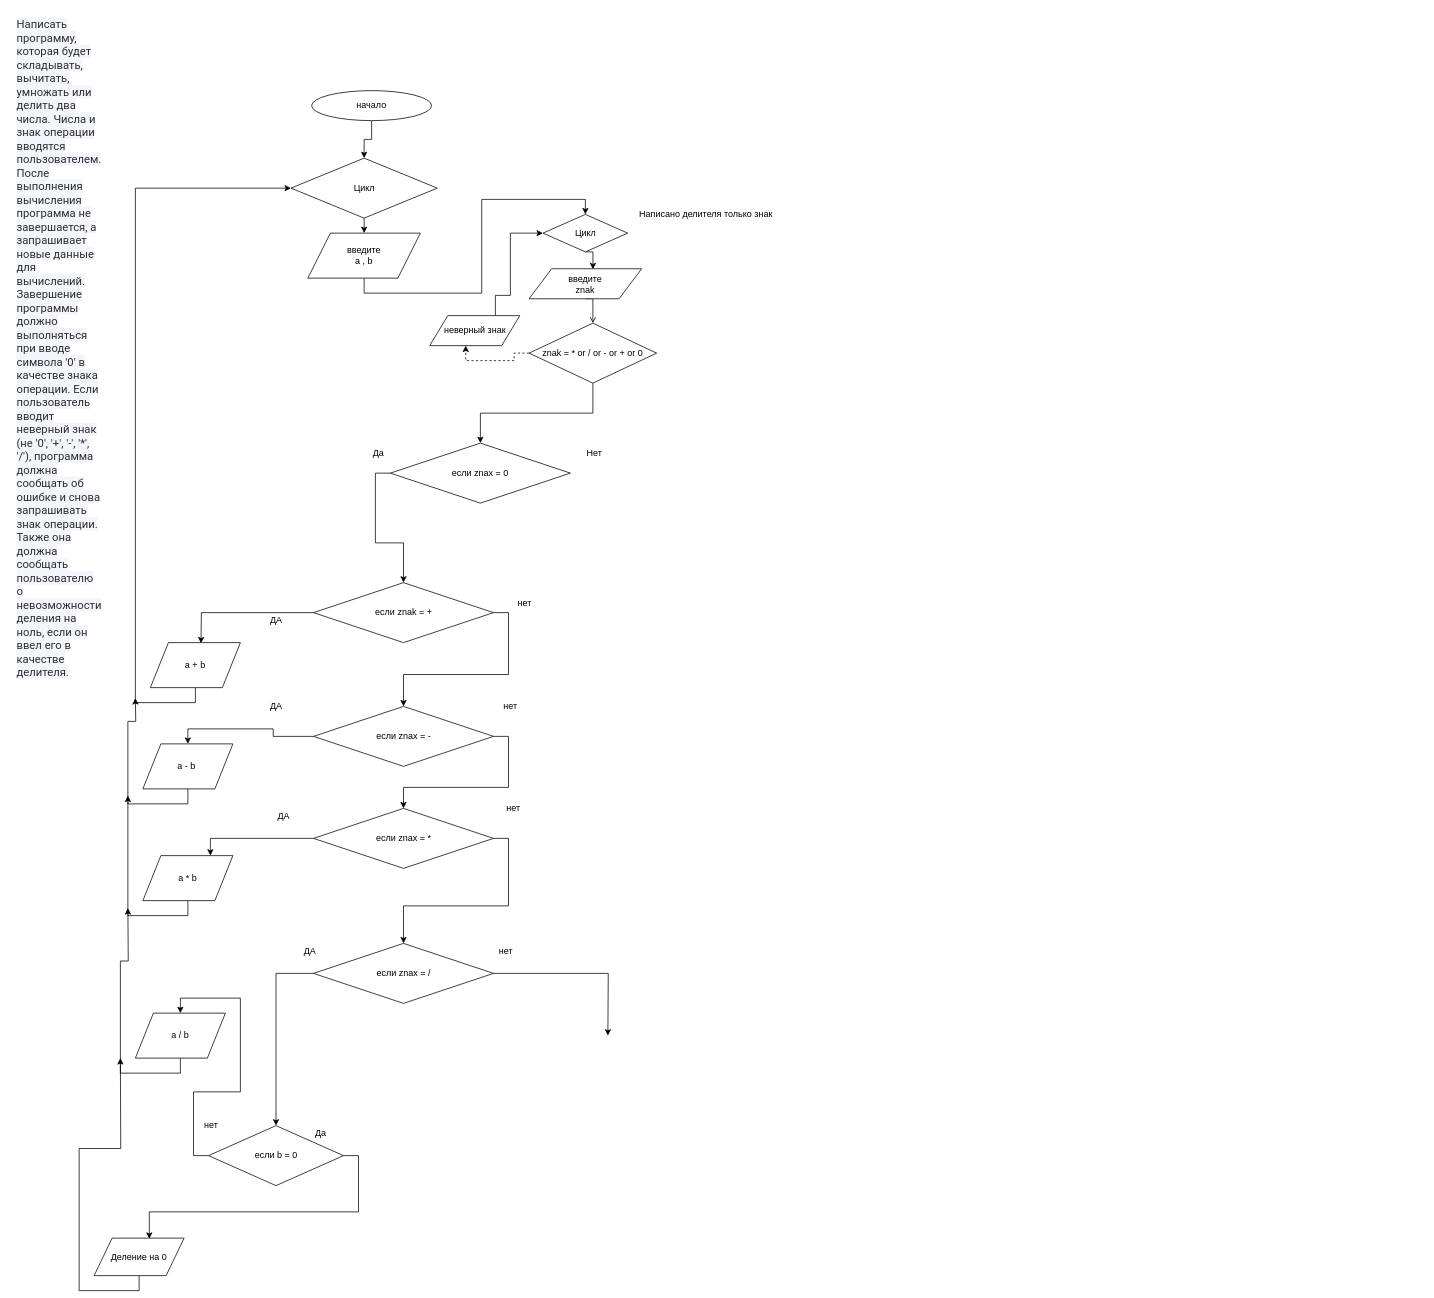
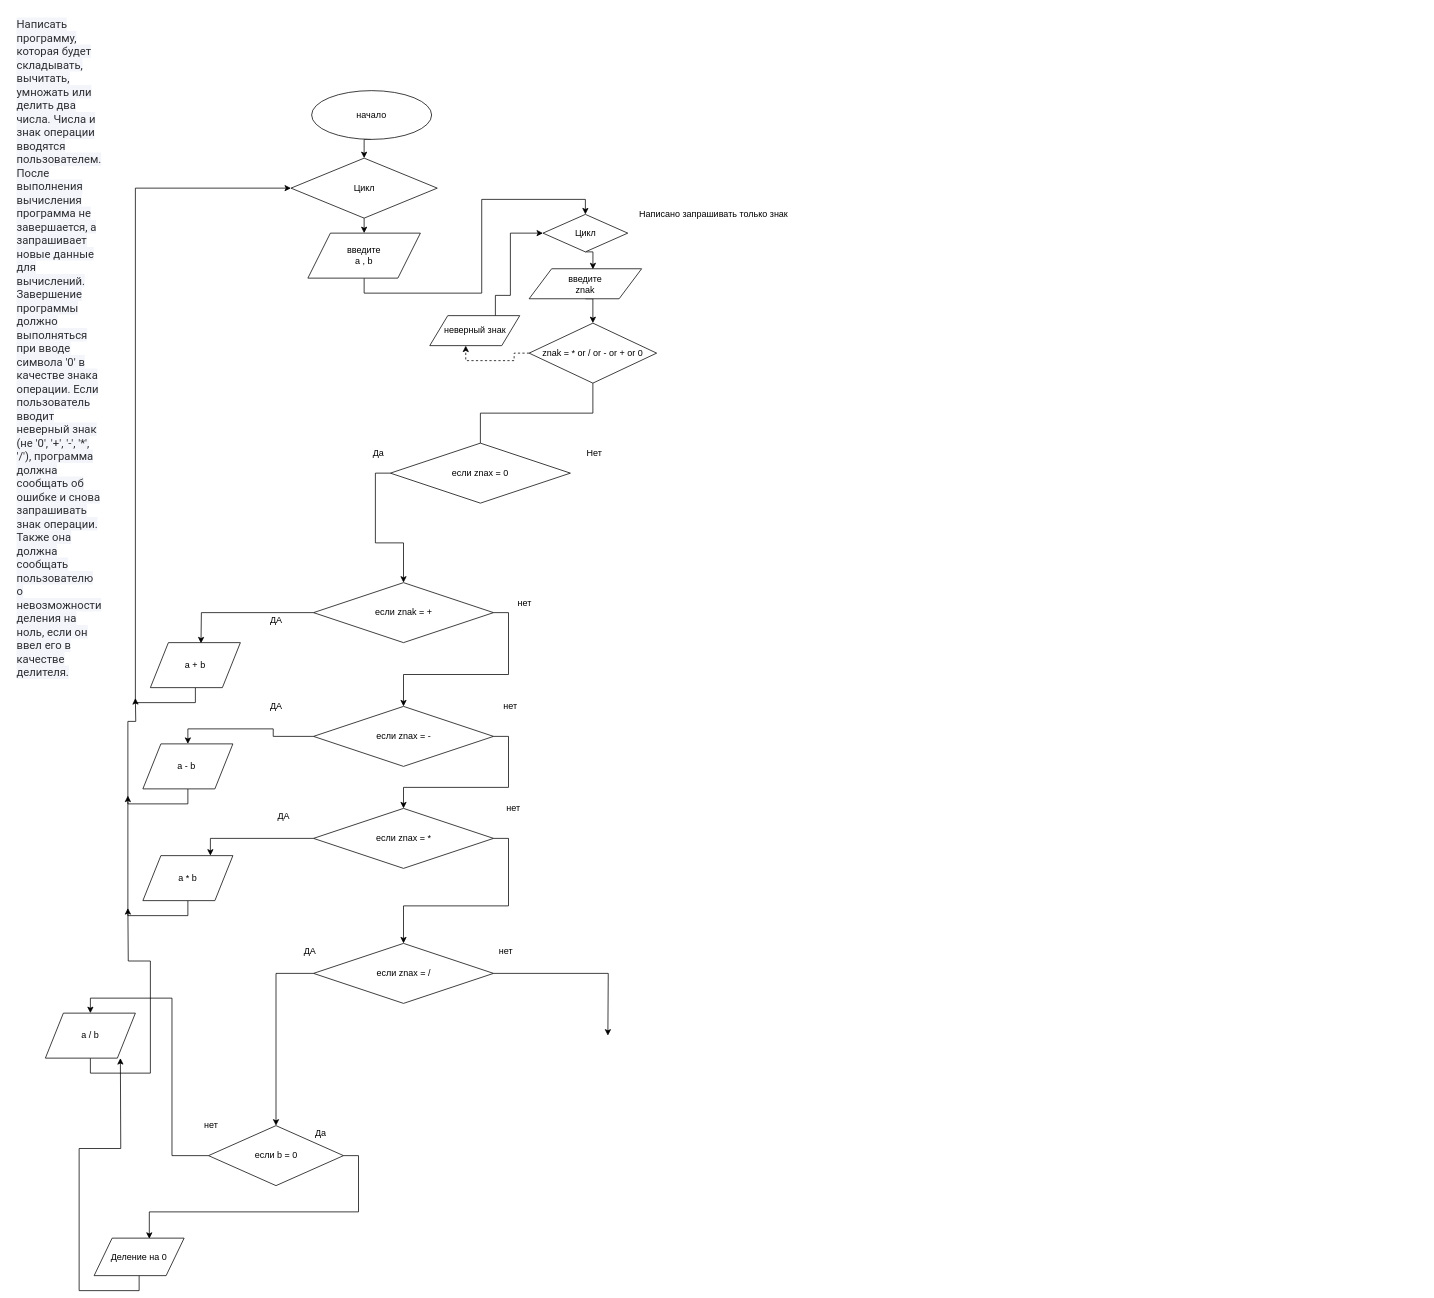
  <mxCell id="0" />
  <mxCell id="1" parent="0" />
  <mxCell id="2" style="edgeStyle=orthogonalEdgeStyle;rounded=0;orthogonalLoop=1;jettySize=auto;html=1;exitX=0.5;exitY=1;exitDx=0;exitDy=0;entryX=0.5;entryY=0;entryDx=0;entryDy=0;" parent="1" source="3" target="40" edge="1"><mxGeometry relative="1" as="geometry" /></mxCell>
- <mxCell id="3" value="начало" style="ellipse;whiteSpace=wrap;html=1;" parent="1" vertex="1"><mxGeometry x="415" y="120" width="160" height="40" as="geometry" /></mxCell>
+ <mxCell id="3" value="начало" style="ellipse;whiteSpace=wrap;html=1;" parent="1" vertex="1"><mxGeometry x="415" y="120" width="160" height="65" as="geometry" /></mxCell>
  <mxCell id="4" value="&lt;span style=&quot;color: rgb(44 , 45 , 48) ; font-family: &amp;#34;roboto&amp;#34; , &amp;#34;san francisco&amp;#34; , &amp;#34;helvetica neue&amp;#34; , &amp;#34;helvetica&amp;#34; , &amp;#34;arial&amp;#34; ; font-size: 15px ; white-space: normal ; background-color: rgb(244 , 245 , 250)&quot;&gt;Написать программу, которая будет складывать, вычитать, умножать или делить два числа. Числа и знак операции вводятся пользователем. После выполнения вычисления программа не завершается, а запрашивает новые данные для вычислений. Завершение программы должно выполняться при вводе символа '0' в качестве знака операции. Если пользователь вводит неверный знак (не '0', '+', '-', '*', '/'), программа должна сообщать об ошибке и снова запрашивать знак операции. Также она должна сообщать пользователю о невозможности деления на ноль, если он ввел его в качестве делителя.&lt;/span&gt;" style="text;html=1;resizable=0;points=[];autosize=1;align=left;verticalAlign=top;spacingTop=-4;" parent="1" vertex="1"><mxGeometry x="20" width="1870" height="50" as="geometry" y="20" /></mxCell>
  <mxCell id="5" style="edgeStyle=orthogonalEdgeStyle;rounded=0;orthogonalLoop=1;jettySize=auto;html=1;exitX=0;exitY=0.5;exitDx=0;exitDy=0;entryX=0.5;entryY=0;entryDx=0;entryDy=0;" parent="1" source="6" target="11" edge="1"><mxGeometry relative="1" as="geometry"><mxPoint x="517.5" y="667" as="sourcePoint" /></mxGeometry></mxCell>
  <mxCell id="6" value="если znax = 0" style="rhombus;whiteSpace=wrap;html=1;" parent="1" vertex="1"><mxGeometry x="520" y="590" width="240" height="80" as="geometry" /></mxCell>
  <mxCell id="7" style="edgeStyle=orthogonalEdgeStyle;rounded=0;orthogonalLoop=1;jettySize=auto;html=1;exitX=0.5;exitY=1;exitDx=0;exitDy=0;entryX=0.5;entryY=0;entryDx=0;entryDy=0;" parent="1" source="8" target="50" edge="1"><mxGeometry relative="1" as="geometry" /></mxCell>
  <mxCell id="8" value="введите&lt;br&gt;a ,&amp;nbsp;b" style="shape=parallelogram;perimeter=parallelogramPerimeter;whiteSpace=wrap;html=1;" parent="1" vertex="1"><mxGeometry x="410" y="310" width="150" height="60" as="geometry" /></mxCell>
  <mxCell id="9" style="edgeStyle=orthogonalEdgeStyle;rounded=0;orthogonalLoop=1;jettySize=auto;html=1;exitX=0;exitY=0.5;exitDx=0;exitDy=0;" parent="1" source="11" edge="1"><mxGeometry relative="1" as="geometry"><mxPoint x="267.5" y="857" as="targetPoint" /></mxGeometry></mxCell>
  <mxCell id="10" style="edgeStyle=orthogonalEdgeStyle;rounded=0;orthogonalLoop=1;jettySize=auto;html=1;exitX=1;exitY=0.5;exitDx=0;exitDy=0;entryX=0.5;entryY=0;entryDx=0;entryDy=0;" parent="1" source="11" target="14" edge="1"><mxGeometry relative="1" as="geometry" /></mxCell>
  <mxCell id="11" value="если znak = +" style="rhombus;whiteSpace=wrap;html=1;" parent="1" vertex="1"><mxGeometry x="417.5" y="776" width="240" height="80" as="geometry" /></mxCell>
  <mxCell id="12" style="edgeStyle=orthogonalEdgeStyle;rounded=0;orthogonalLoop=1;jettySize=auto;html=1;exitX=0;exitY=0.5;exitDx=0;exitDy=0;entryX=0.5;entryY=0;entryDx=0;entryDy=0;" parent="1" source="14" target="34" edge="1"><mxGeometry relative="1" as="geometry"><mxPoint x="230" y="981" as="targetPoint" /></mxGeometry></mxCell>
  <mxCell id="13" style="edgeStyle=orthogonalEdgeStyle;rounded=0;orthogonalLoop=1;jettySize=auto;html=1;exitX=1;exitY=0.5;exitDx=0;exitDy=0;" parent="1" source="14" target="17" edge="1"><mxGeometry relative="1" as="geometry" /></mxCell>
  <mxCell id="14" value="если znax = -" style="rhombus;whiteSpace=wrap;html=1;" parent="1" vertex="1"><mxGeometry x="417.5" y="941" width="240" height="80" as="geometry" /></mxCell>
  <mxCell id="15" style="edgeStyle=orthogonalEdgeStyle;rounded=0;orthogonalLoop=1;jettySize=auto;html=1;exitX=1;exitY=0.5;exitDx=0;exitDy=0;entryX=0.5;entryY=0;entryDx=0;entryDy=0;" parent="1" source="17" target="20" edge="1"><mxGeometry relative="1" as="geometry" /></mxCell>
  <mxCell id="16" style="edgeStyle=orthogonalEdgeStyle;rounded=0;orthogonalLoop=1;jettySize=auto;html=1;exitX=0;exitY=0.5;exitDx=0;exitDy=0;entryX=0.75;entryY=0;entryDx=0;entryDy=0;" parent="1" source="17" target="36" edge="1"><mxGeometry relative="1" as="geometry"><mxPoint x="305.5" y="1177" as="targetPoint" /></mxGeometry></mxCell>
  <mxCell id="17" value="если znax = *" style="rhombus;whiteSpace=wrap;html=1;" parent="1" vertex="1"><mxGeometry x="417.5" y="1077" width="240" height="80" as="geometry" /></mxCell>
  <mxCell id="18" style="edgeStyle=orthogonalEdgeStyle;rounded=0;orthogonalLoop=1;jettySize=auto;html=1;exitX=0;exitY=0.5;exitDx=0;exitDy=0;" parent="1" source="20" target="43" edge="1"><mxGeometry relative="1" as="geometry"><mxPoint x="257.5" y="1357" as="targetPoint" /></mxGeometry></mxCell>
  <mxCell id="19" style="edgeStyle=orthogonalEdgeStyle;rounded=0;orthogonalLoop=1;jettySize=auto;html=1;exitX=1;exitY=0.5;exitDx=0;exitDy=0;" parent="1" source="20" edge="1"><mxGeometry relative="1" as="geometry"><mxPoint x="810" y="1380" as="targetPoint" /></mxGeometry></mxCell>
  <mxCell id="20" value="если znax = /" style="rhombus;whiteSpace=wrap;html=1;" parent="1" vertex="1"><mxGeometry x="417.5" y="1257" width="240" height="80" as="geometry" /></mxCell>
  <mxCell id="21" value="Нет&lt;br&gt;" style="text;html=1;resizable=0;points=[];autosize=1;align=left;verticalAlign=top;spacingTop=-4;" parent="1" vertex="1"><mxGeometry x="780" y="594" width="40" height="20" as="geometry" /></mxCell>
  <mxCell id="22" value="Да" style="text;html=1;resizable=0;points=[];autosize=1;align=left;verticalAlign=top;spacingTop=-4;" parent="1" vertex="1"><mxGeometry x="495" y="594" width="30" height="20" as="geometry" /></mxCell>
  <mxCell id="23" value="ДА" style="text;html=1;resizable=0;points=[];autosize=1;align=left;verticalAlign=top;spacingTop=-4;" parent="1" vertex="1"><mxGeometry x="357.5" y="816" width="30" height="20" as="geometry" /></mxCell>
  <mxCell id="24" value="нет" style="text;html=1;resizable=0;points=[];autosize=1;align=left;verticalAlign=top;spacingTop=-4;" parent="1" vertex="1"><mxGeometry x="687.5" y="794" width="30" height="20" as="geometry" /></mxCell>
  <mxCell id="25" value="нет" style="text;html=1;resizable=0;points=[];autosize=1;align=left;verticalAlign=top;spacingTop=-4;" parent="1" vertex="1"><mxGeometry x="668.5" y="931" width="30" height="20" as="geometry" /></mxCell>
  <mxCell id="26" value="нет" style="text;html=1;resizable=0;points=[];autosize=1;align=left;verticalAlign=top;spacingTop=-4;" parent="1" vertex="1"><mxGeometry x="672.5" y="1067" width="30" height="20" as="geometry" /></mxCell>
  <mxCell id="27" value="нет" style="text;html=1;resizable=0;points=[];autosize=1;align=left;verticalAlign=top;spacingTop=-4;" parent="1" vertex="1"><mxGeometry x="662.5" y="1257" width="30" height="20" as="geometry" /></mxCell>
  <mxCell id="28" value="ДА" style="text;html=1;resizable=0;points=[];autosize=1;align=left;verticalAlign=top;spacingTop=-4;" parent="1" vertex="1"><mxGeometry x="357.5" y="931" width="30" height="20" as="geometry" /></mxCell>
  <mxCell id="29" value="ДА" style="text;html=1;resizable=0;points=[];autosize=1;align=left;verticalAlign=top;spacingTop=-4;" parent="1" vertex="1"><mxGeometry x="367.5" y="1077" width="30" height="20" as="geometry" /></mxCell>
  <mxCell id="30" value="ДА" style="text;html=1;resizable=0;points=[];autosize=1;align=left;verticalAlign=top;spacingTop=-4;" parent="1" vertex="1"><mxGeometry x="402.5" y="1257" width="30" height="20" as="geometry" /></mxCell>
  <mxCell id="31" style="edgeStyle=orthogonalEdgeStyle;rounded=0;orthogonalLoop=1;jettySize=auto;html=1;exitX=0.5;exitY=1;exitDx=0;exitDy=0;entryX=0;entryY=0.5;entryDx=0;entryDy=0;" parent="1" source="32" target="40" edge="1"><mxGeometry relative="1" as="geometry"><mxPoint x="180" y="330" as="targetPoint" /><Array as="points"><mxPoint x="260" y="936" /><mxPoint x="180" y="936" /><mxPoint x="180" y="250" /></Array></mxGeometry></mxCell>
  <mxCell id="32" value="a + b" style="shape=parallelogram;perimeter=parallelogramPerimeter;whiteSpace=wrap;html=1;" parent="1" vertex="1"><mxGeometry x="200" y="856" width="120" height="60" as="geometry" /></mxCell>
  <mxCell id="33" style="edgeStyle=orthogonalEdgeStyle;rounded=0;orthogonalLoop=1;jettySize=auto;html=1;exitX=0.5;exitY=1;exitDx=0;exitDy=0;" parent="1" source="34" edge="1"><mxGeometry relative="1" as="geometry"><mxPoint x="180" y="930" as="targetPoint" /></mxGeometry></mxCell>
  <mxCell id="34" value="a - b&amp;nbsp;" style="shape=parallelogram;perimeter=parallelogramPerimeter;whiteSpace=wrap;html=1;" parent="1" vertex="1"><mxGeometry x="190" y="991" width="120" height="60" as="geometry" /></mxCell>
  <mxCell id="35" style="edgeStyle=orthogonalEdgeStyle;rounded=0;orthogonalLoop=1;jettySize=auto;html=1;exitX=0.5;exitY=1;exitDx=0;exitDy=0;" parent="1" source="36" edge="1"><mxGeometry relative="1" as="geometry"><mxPoint x="170" y="1060" as="targetPoint" /></mxGeometry></mxCell>
  <mxCell id="36" value="a * b" style="shape=parallelogram;perimeter=parallelogramPerimeter;whiteSpace=wrap;html=1;" parent="1" vertex="1"><mxGeometry x="190" y="1140" width="120" height="60" as="geometry" /></mxCell>
  <mxCell id="37" style="edgeStyle=orthogonalEdgeStyle;rounded=0;orthogonalLoop=1;jettySize=auto;html=1;exitX=0.5;exitY=1;exitDx=0;exitDy=0;" parent="1" source="38" edge="1"><mxGeometry relative="1" as="geometry"><mxPoint x="170" y="1210" as="targetPoint" /></mxGeometry></mxCell>
- <mxCell id="38" value="a / b" style="shape=parallelogram;perimeter=parallelogramPerimeter;whiteSpace=wrap;html=1;" parent="1" vertex="1"><mxGeometry x="180" y="1350" width="120" height="60" as="geometry" /></mxCell>
+ <mxCell id="38" value="a / b" style="shape=parallelogram;perimeter=parallelogramPerimeter;whiteSpace=wrap;html=1;" parent="1" vertex="1"><mxGeometry x="60" y="1350" width="120" height="60" as="geometry" /></mxCell>
  <mxCell id="39" style="edgeStyle=orthogonalEdgeStyle;rounded=0;orthogonalLoop=1;jettySize=auto;html=1;exitX=0.5;exitY=1;exitDx=0;exitDy=0;entryX=0.5;entryY=0;entryDx=0;entryDy=0;" parent="1" source="40" target="8" edge="1"><mxGeometry relative="1" as="geometry" /></mxCell>
  <mxCell id="40" value="Цикл" style="rhombus;whiteSpace=wrap;html=1;" parent="1" vertex="1"><mxGeometry x="387.5" y="210" width="195" height="80" as="geometry" /></mxCell>
  <mxCell id="41" style="edgeStyle=orthogonalEdgeStyle;rounded=0;orthogonalLoop=1;jettySize=auto;html=1;exitX=0;exitY=0.5;exitDx=0;exitDy=0;entryX=0.5;entryY=0;entryDx=0;entryDy=0;" parent="1" source="43" target="38" edge="1"><mxGeometry relative="1" as="geometry" /></mxCell>
  <mxCell id="42" style="edgeStyle=orthogonalEdgeStyle;rounded=0;orthogonalLoop=1;jettySize=auto;html=1;exitX=1;exitY=0.5;exitDx=0;exitDy=0;entryX=0.613;entryY=0.017;entryDx=0;entryDy=0;entryPerimeter=0;" parent="1" source="43" target="55" edge="1"><mxGeometry relative="1" as="geometry"><mxPoint x="330" y="1660" as="targetPoint" /></mxGeometry></mxCell>
  <mxCell id="43" value="если b = 0" style="rhombus;whiteSpace=wrap;html=1;" parent="1" vertex="1"><mxGeometry x="277.5" y="1500" width="180" height="80" as="geometry" /></mxCell>
  <mxCell id="44" value="нет" style="text;html=1;resizable=0;points=[];autosize=1;align=left;verticalAlign=top;spacingTop=-4;" parent="1" vertex="1"><mxGeometry x="270" y="1490" width="30" height="20" as="geometry" /></mxCell>
  <mxCell id="45" value="Да" style="text;html=1;resizable=0;points=[];autosize=1;align=left;verticalAlign=top;spacingTop=-4;" parent="1" vertex="1"><mxGeometry x="417.5" y="1500" width="30" height="20" as="geometry" /></mxCell>
- <mxCell id="46" value="Написано делителя только знак" style="text;html=1;resizable=0;points=[];autosize=1;align=left;verticalAlign=top;spacingTop=-4;" parent="1" vertex="1"><mxGeometry x="850" y="275" width="210" height="20" as="geometry" /></mxCell>
- <mxCell id="47" style="edgeStyle=orthogonalEdgeStyle;rounded=0;orthogonalLoop=1;jettySize=auto;html=1;exitX=0.5;exitY=1;exitDx=0;exitDy=0;entryX=0.5;entryY=0;entryDx=0;entryDy=0;endArrow=open;" parent="1" source="48" target="53" edge="1"><mxGeometry relative="1" as="geometry" /></mxCell>
+ <mxCell id="46" value="Написано запрашивать только знак" style="text;html=1;resizable=0;points=[];autosize=1;align=left;verticalAlign=top;spacingTop=-4;" parent="1" vertex="1"><mxGeometry x="850" y="275" width="210" height="20" as="geometry" /></mxCell>
+ <mxCell id="47" style="edgeStyle=orthogonalEdgeStyle;rounded=0;orthogonalLoop=1;jettySize=auto;html=1;exitX=0.5;exitY=1;exitDx=0;exitDy=0;entryX=0.5;entryY=0;entryDx=0;entryDy=0;" parent="1" source="48" target="53" edge="1"><mxGeometry relative="1" as="geometry" /></mxCell>
  <mxCell id="48" value="введите&lt;br&gt;znak" style="shape=parallelogram;perimeter=parallelogramPerimeter;whiteSpace=wrap;html=1;" parent="1" vertex="1"><mxGeometry x="705" y="357.5" width="150" height="40" as="geometry" /></mxCell>
  <mxCell id="49" style="edgeStyle=orthogonalEdgeStyle;rounded=0;orthogonalLoop=1;jettySize=auto;html=1;exitX=0.5;exitY=1;exitDx=0;exitDy=0;entryX=0.567;entryY=0.017;entryDx=0;entryDy=0;entryPerimeter=0;" parent="1" source="50" target="48" edge="1"><mxGeometry relative="1" as="geometry" /></mxCell>
  <mxCell id="50" value="Цикл" style="rhombus;whiteSpace=wrap;html=1;" parent="1" vertex="1"><mxGeometry x="723.5" y="285" width="113" height="50" as="geometry" /></mxCell>
  <mxCell id="51" style="edgeStyle=orthogonalEdgeStyle;rounded=0;orthogonalLoop=1;jettySize=auto;html=1;entryX=0.4;entryY=1;entryDx=0;entryDy=0;entryPerimeter=0;dashed=1;" parent="1" source="53" target="57" edge="1"><mxGeometry relative="1" as="geometry" /></mxCell>
- <mxCell id="52" style="edgeStyle=orthogonalEdgeStyle;rounded=0;orthogonalLoop=1;jettySize=auto;html=1;exitX=0.5;exitY=1;exitDx=0;exitDy=0;" parent="1" source="53" target="6" edge="1"><mxGeometry relative="1" as="geometry" /></mxCell>
+ <mxCell id="52" style="edgeStyle=orthogonalEdgeStyle;rounded=0;orthogonalLoop=1;jettySize=auto;html=1;exitX=0.5;exitY=1;exitDx=0;exitDy=0;endArrow=none;" parent="1" source="53" target="6" edge="1"><mxGeometry relative="1" as="geometry" /></mxCell>
  <mxCell id="53" value="znak = * or / or - or + or 0" style="rhombus;whiteSpace=wrap;html=1;" parent="1" vertex="1"><mxGeometry x="705" y="430" width="170" height="80" as="geometry" /></mxCell>
  <mxCell id="54" style="edgeStyle=orthogonalEdgeStyle;rounded=0;orthogonalLoop=1;jettySize=auto;html=1;exitX=0.5;exitY=1;exitDx=0;exitDy=0;" parent="1" source="55" edge="1"><mxGeometry relative="1" as="geometry"><mxPoint x="160" y="1410" as="targetPoint" /></mxGeometry></mxCell>
  <mxCell id="55" value="Деление на 0" style="shape=parallelogram;perimeter=parallelogramPerimeter;whiteSpace=wrap;html=1;" parent="1" vertex="1"><mxGeometry x="125" y="1650" width="120" height="50" as="geometry" /></mxCell>
  <mxCell id="56" style="edgeStyle=orthogonalEdgeStyle;rounded=0;orthogonalLoop=1;jettySize=auto;html=1;entryX=0;entryY=0.5;entryDx=0;entryDy=0;" parent="1" source="57" target="50" edge="1"><mxGeometry relative="1" as="geometry"><Array as="points"><mxPoint x="660" y="393" /><mxPoint x="680" y="393" /><mxPoint x="680" y="310" /></Array></mxGeometry></mxCell>
  <mxCell id="57" value="неверный знак" style="shape=parallelogram;perimeter=parallelogramPerimeter;whiteSpace=wrap;html=1;" parent="1" vertex="1"><mxGeometry x="572.5" y="420" width="120" height="40" as="geometry" /></mxCell>
